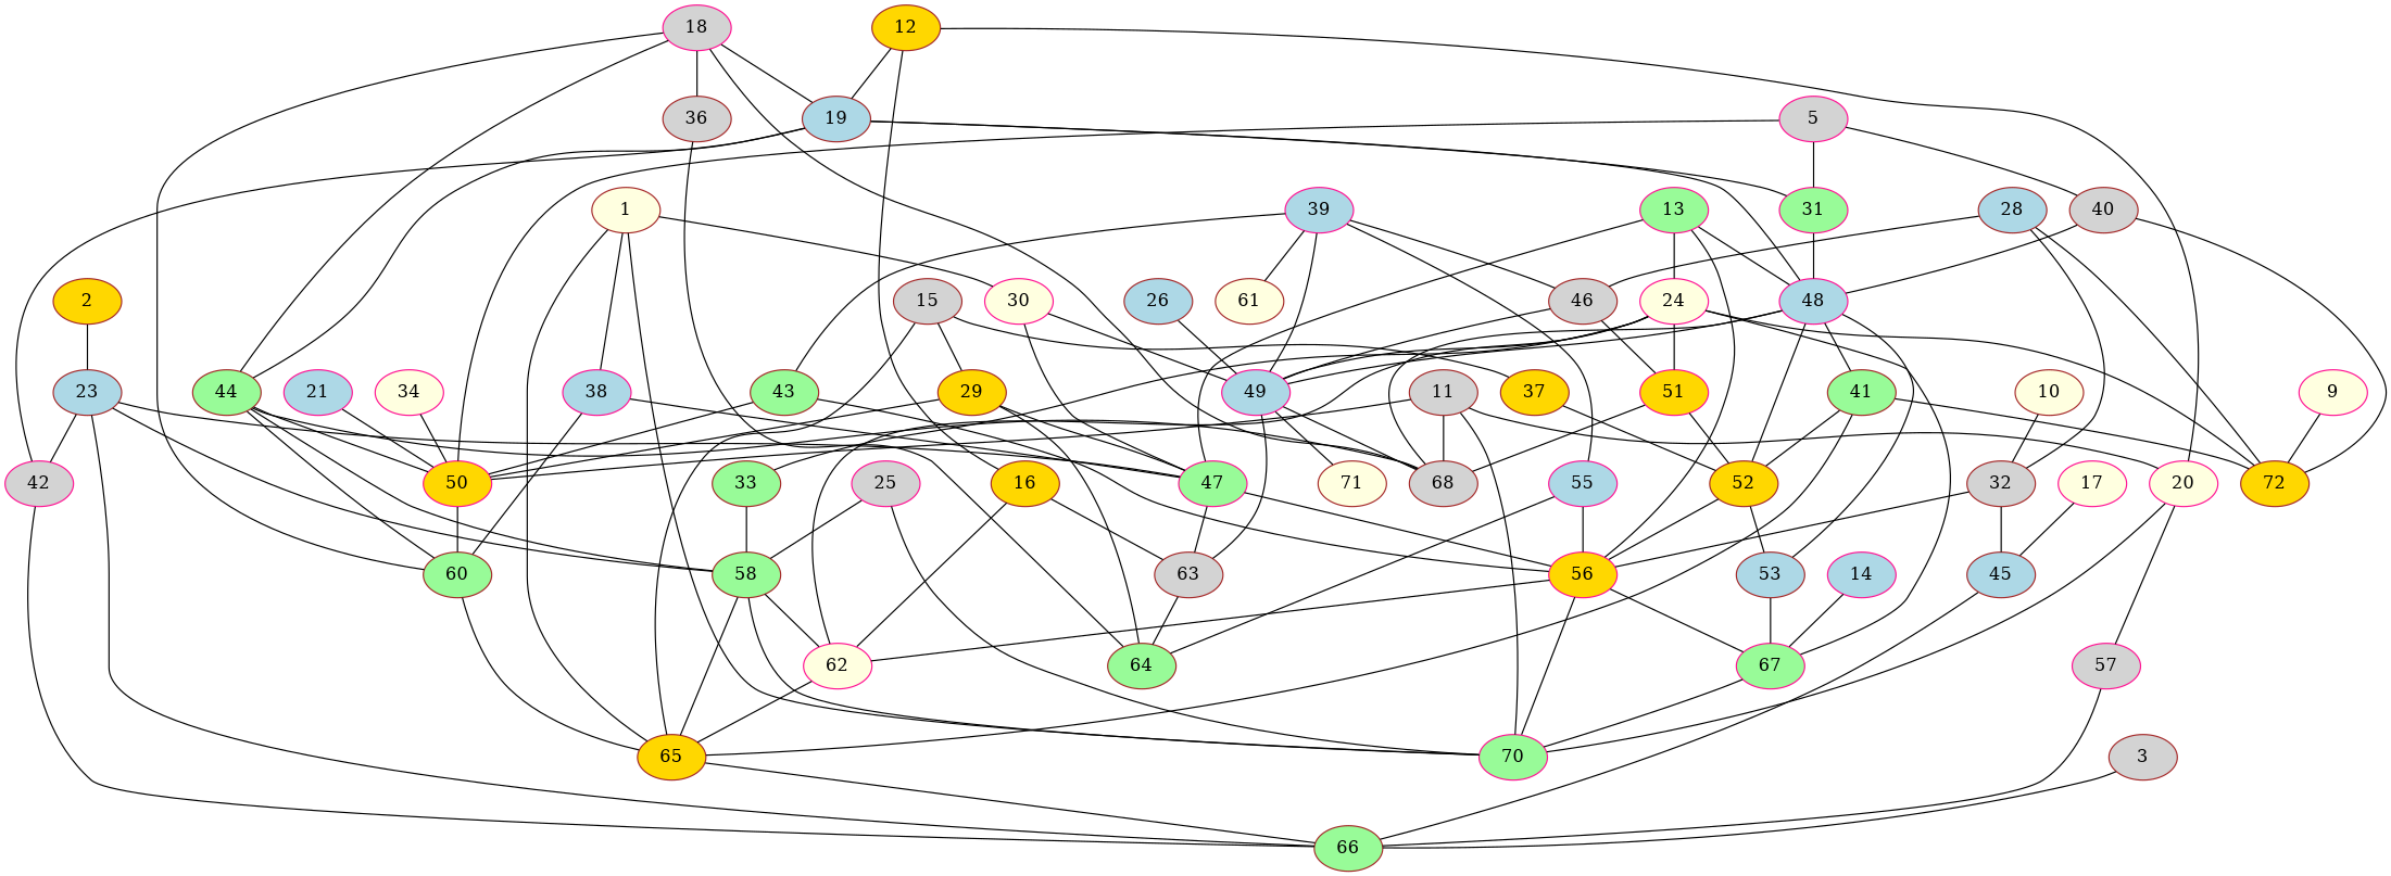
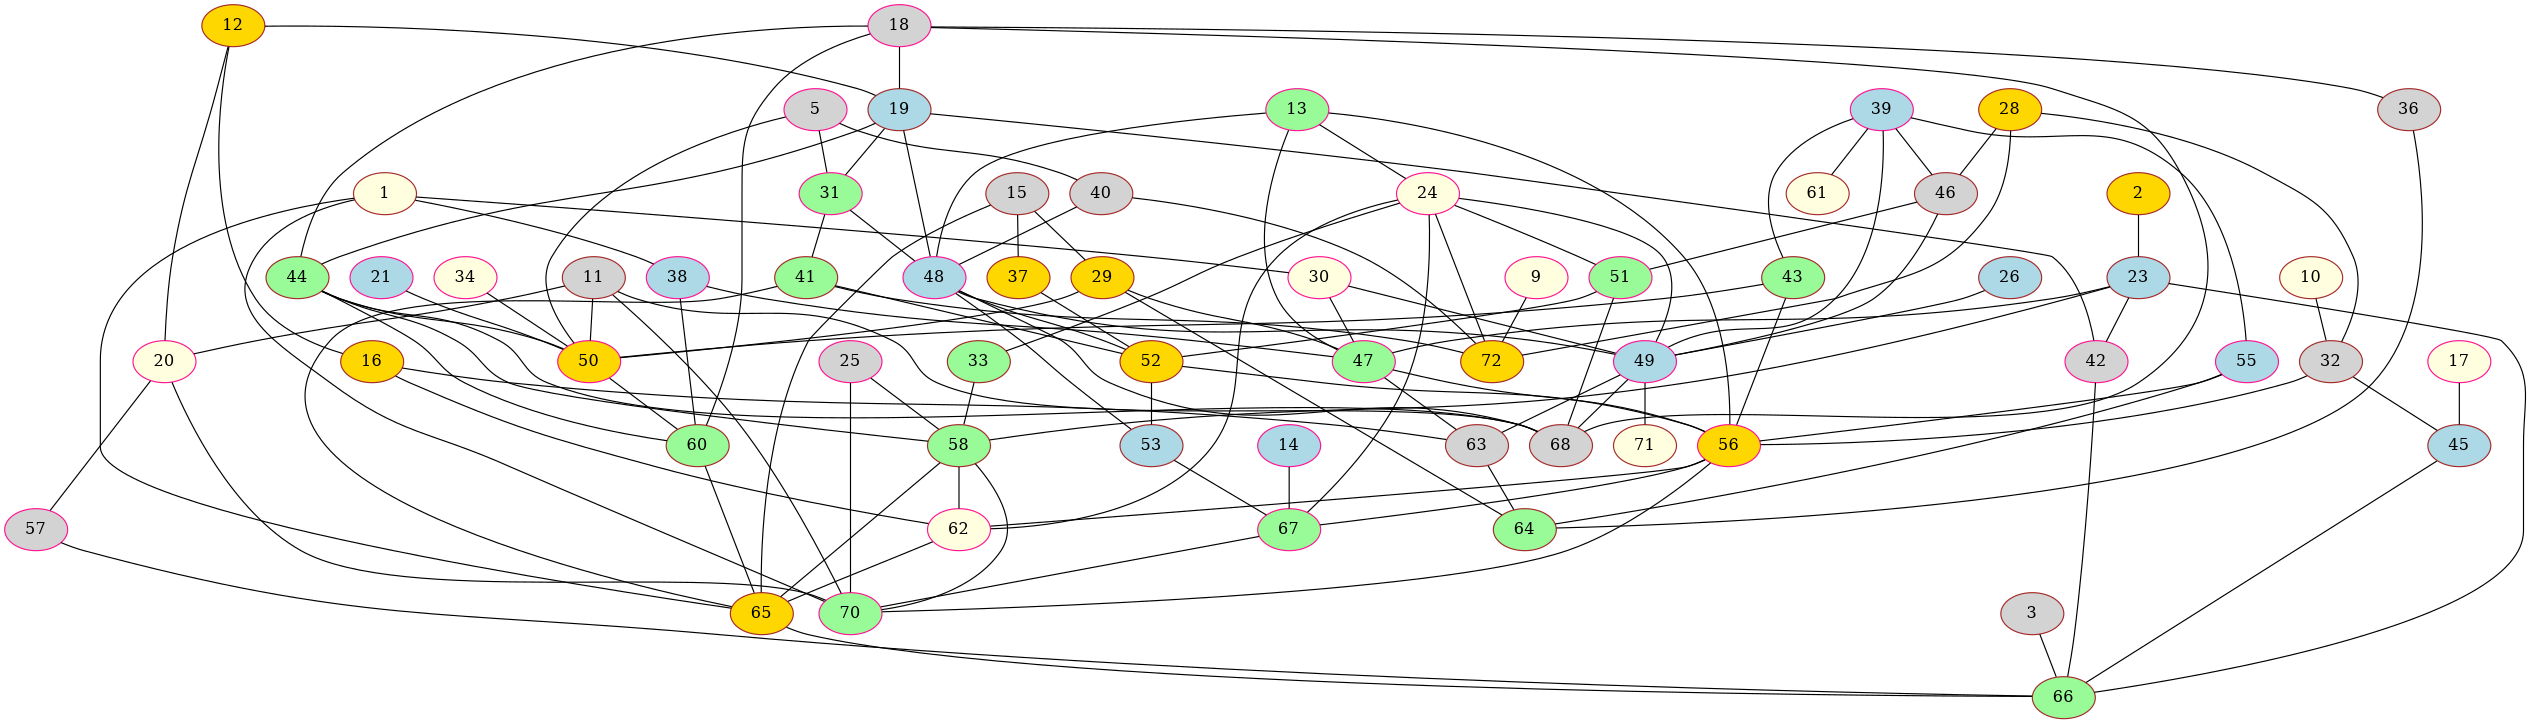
  graph {
    node [color=brown fillcolor=lightgrey style=filled]
    edge [weight=1.0]
    1 [fillcolor=lightyellow]
    30 [color=deeppink fillcolor=lightyellow]
    38 [color=deeppink fillcolor=lightblue]
    65 [fillcolor=gold]
    70 [color=deeppink fillcolor=palegreen]
    47 [color=deeppink fillcolor=palegreen]
    49 [color=deeppink fillcolor=lightblue]
    60 [fillcolor=palegreen]
    66 [fillcolor=palegreen]
    2 [fillcolor=gold]
    23 [fillcolor=lightblue]
    42 [color=deeppink]
    58 [fillcolor=palegreen]
    3
    5 [color=deeppink]
    31 [color=deeppink fillcolor=palegreen]
    50 [color=deeppink fillcolor=gold]
    40
    48 [color=deeppink fillcolor=lightblue]
    41 [fillcolor=palegreen]
    39 [color=deeppink fillcolor=lightblue]
    46
    43 [fillcolor=palegreen]
    55 [color=deeppink fillcolor=lightblue]
    61 [fillcolor=lightyellow]
    9 [color=deeppink fillcolor=lightyellow]
    72 [fillcolor=gold]
    10 [fillcolor=lightyellow]
    32
    56 [color=deeppink fillcolor=gold]
    45 [fillcolor=lightblue]
    11
    20 [color=deeppink fillcolor=lightyellow]
    68
    57 [color=deeppink]
    12 [fillcolor=gold]
    16 [fillcolor=gold]
    19 [fillcolor=lightblue]
    62 [color=deeppink fillcolor=lightyellow]
    63
    44 [fillcolor=palegreen]
    13 [color=deeppink fillcolor=palegreen]
    24 [color=deeppink fillcolor=lightyellow]
    67 [color=deeppink fillcolor=palegreen]
    n45 [fillcolor=palegreen label=33]
-   51 [color=deeppink fillcolor=gold]
+   51 [color=deeppink fillcolor=palegreen]
    52 [fillcolor=gold]
    53 [fillcolor=lightblue]
    14 [color=deeppink fillcolor=lightblue]
    15
    29 [fillcolor=gold]
    37 [fillcolor=gold]
    64 [fillcolor=palegreen]
    17 [color=deeppink fillcolor=lightyellow]
    18 [color=deeppink]
    36
    21 [color=deeppink fillcolor=lightblue]
    71 [fillcolor=lightyellow]
    25 [color=deeppink]
    26 [fillcolor=lightblue]
-   28 [fillcolor=lightblue]
+   28 [fillcolor=gold]
    34 [color=deeppink fillcolor=lightyellow]
    1 -- 30
    1 -- 38
    1 -- 65
    1 -- 70
    30 -- 47
    30 -- 49
    38 -- 47
    38 -- 60
    65 -- 66
    47 -- 56 [weight=2.0]
    47 -- 63
    49 -- 68
    49 -- 63
    49 -- 71
    60 -- 65
    2 -- 23
    23 -- 47
    23 -- 66
    23 -- 42
    23 -- 58
    42 -- 66
    58 -- 65
    58 -- 70
    58 -- 62
    3 -- 66
    5 -- 31
    5 -- 50
    5 -- 40
    31 -- 48
-   48 -- 41
+   31 -- 41
    50 -- 60
    40 -- 48
    40 -- 72
    48 -- 49
    48 -- 68
    48 -- 52
    48 -- 53
    41 -- 65
    41 -- 72
    41 -- 52
    39 -- 49
    39 -- 46
    39 -- 43
    39 -- 55
    39 -- 61
    46 -- 49
    46 -- 51
    43 -- 50
    43 -- 56
    55 -- 56
    55 -- 64
    9 -- 72
    10 -- 32
    32 -- 56
    32 -- 45
    56 -- 70
    56 -- 62
    56 -- 67
    45 -- 66
    11 -- 70
    11 -- 50
    11 -- 20
    11 -- 68
    20 -- 70
    20 -- 57
    57 -- 66
    12 -- 20
    12 -- 16
    12 -- 19
    16 -- 62
    16 -- 63
    19 -- 42
    19 -- 31
    19 -- 48
    19 -- 44
    62 -- 65
    63 -- 64
    44 -- 60
    44 -- 58
    44 -- 50
    44 -- 68
    13 -- 47
    13 -- 48
    13 -- 56
    13 -- 24
    24 -- 49
    24 -- 72
    24 -- 62
    24 -- 67
    24 -- n45
    24 -- 51
    67 -- 70
    n45 -- 58
    51 -- 68
    51 -- 52
    52 -- 56
    52 -- 53
    53 -- 67
    14 -- 67
    15 -- 65
    15 -- 29
    15 -- 37
    29 -- 47
    29 -- 50
    29 -- 64
    37 -- 52
    17 -- 45
    18 -- 60
    18 -- 68
    18 -- 19
    18 -- 44
    18 -- 36
    36 -- 64
    21 -- 50
    25 -- 70
    25 -- 58
    26 -- 49
    28 -- 46
    28 -- 72
    28 -- 32
    34 -- 50
  }
